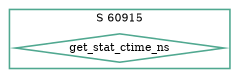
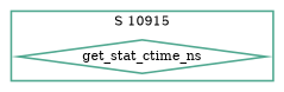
  digraph {
    n1 [color="#50A890" label=get_stat_ctime_ns shape=diamond style=bold]
    subgraph cluster_1 {
      color="#50A890"
-     label="S 60915"
+     label="S 10915"
      style=bold
      n1
    }
  }
